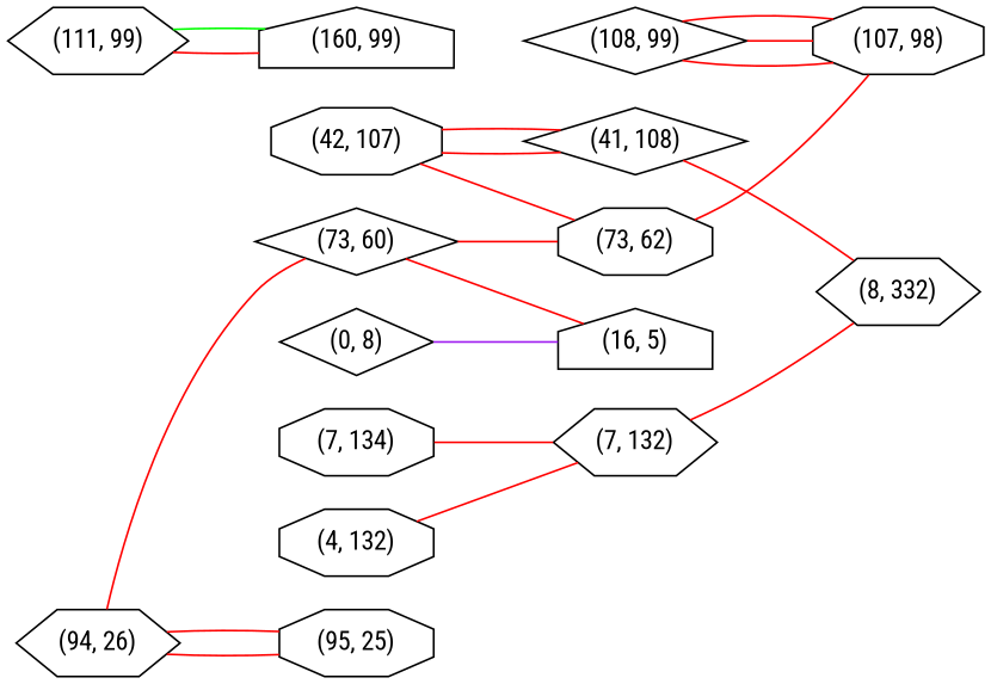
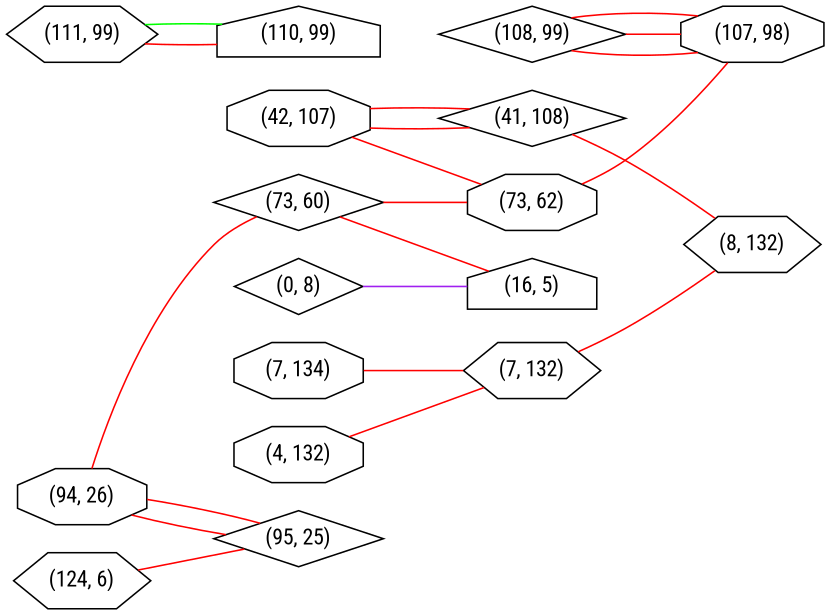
  graph {
    fontname="Roboto Condensed"
    rankdir=LR
    node [fontname="Roboto Condensed" shape=octagon]
    edge [color=red fontname="Roboto Condensed" weight=1]
    "(73, 60)" [shape=diamond]
-   "(94, 26)" [shape=hexagon]
-   "(95, 25)"
+   "(94, 26)"
+   "(95, 25)" [shape=diamond]
    "(73, 62)"
    "(16, 5)" [shape=house]
    "(42, 107)"
    "(41, 108)" [shape=diamond]
    "(107, 98)"
-   "(8, 132)" [shape=hexagon label="(8, 332)"]
-   "(110, 99)" [shape=house label="(160, 99)"]
+   "(8, 132)" [shape=hexagon]
+   "(110, 99)" [shape=house]
    "(111, 99)" [shape=hexagon]
    "(7, 134)"
    "(7, 132)" [shape=hexagon]
    "(4, 132)"
+   "(124, 6)" [shape=hexagon]
    n16 [label="(0, 8)" shape=diamond]
    "(108, 99)" [shape=diamond]
    "(73, 60)" -- "(73, 62)"
    "(73, 60)" -- "(16, 5)"
    "(94, 26)" -- "(73, 60)"
    "(94, 26)" -- "(95, 25)"
    "(94, 26)" -- "(95, 25)"
    "(73, 62)" -- "(107, 98)"
    "(42, 107)" -- "(73, 62)"
    "(42, 107)" -- "(41, 108)"
    "(42, 107)" -- "(41, 108)"
    "(41, 108)" -- "(8, 132)"
    "(111, 99)" -- "(110, 99)"
    "(111, 99)" -- "(110, 99)" [color=green weight=2]
    "(7, 134)" -- "(7, 132)"
    "(7, 132)" -- "(8, 132)"
    "(4, 132)" -- "(7, 132)"
+   "(124, 6)" -- "(95, 25)"
    n16 -- "(16, 5)" [color=purple weight=4]
    "(108, 99)" -- "(107, 98)"
    "(108, 99)" -- "(107, 98)"
    "(108, 99)" -- "(107, 98)"
  }
